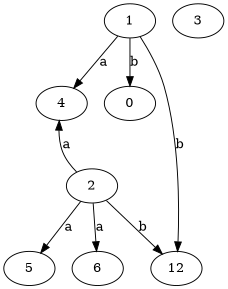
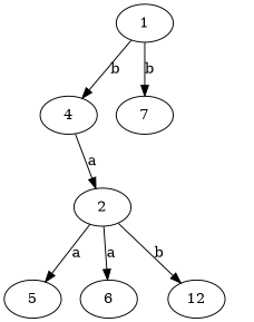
  strict digraph {
    1
    4
-   7 [label=0]
+   7
    n4 [label=12]
    2
    5
    6
-   3
-   1 -> 4 [label=a]
+   1 -> 4 [label=b]
    1 -> 7 [label=b]
-   1 -> n4 [label=b]
-   2 -> 4 [label=a]
+   4 -> 2 [label=a]
    2 -> n4 [label=b]
    2 -> 5 [label=a]
    2 -> 6 [label=a]
  }
